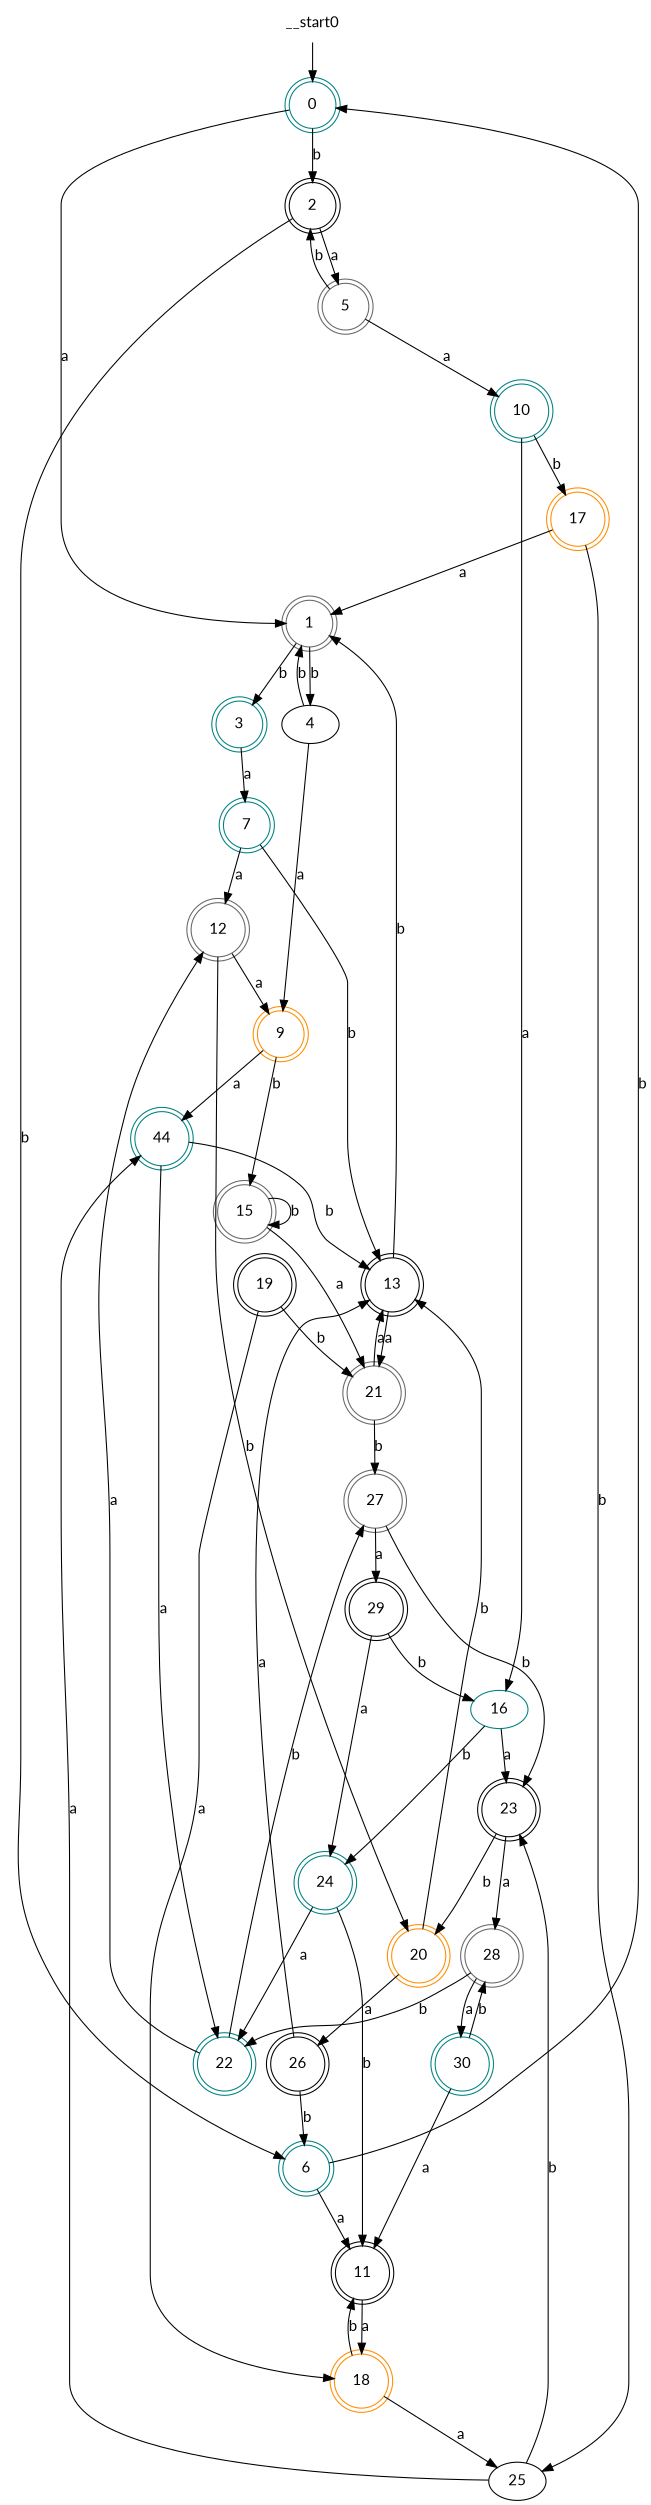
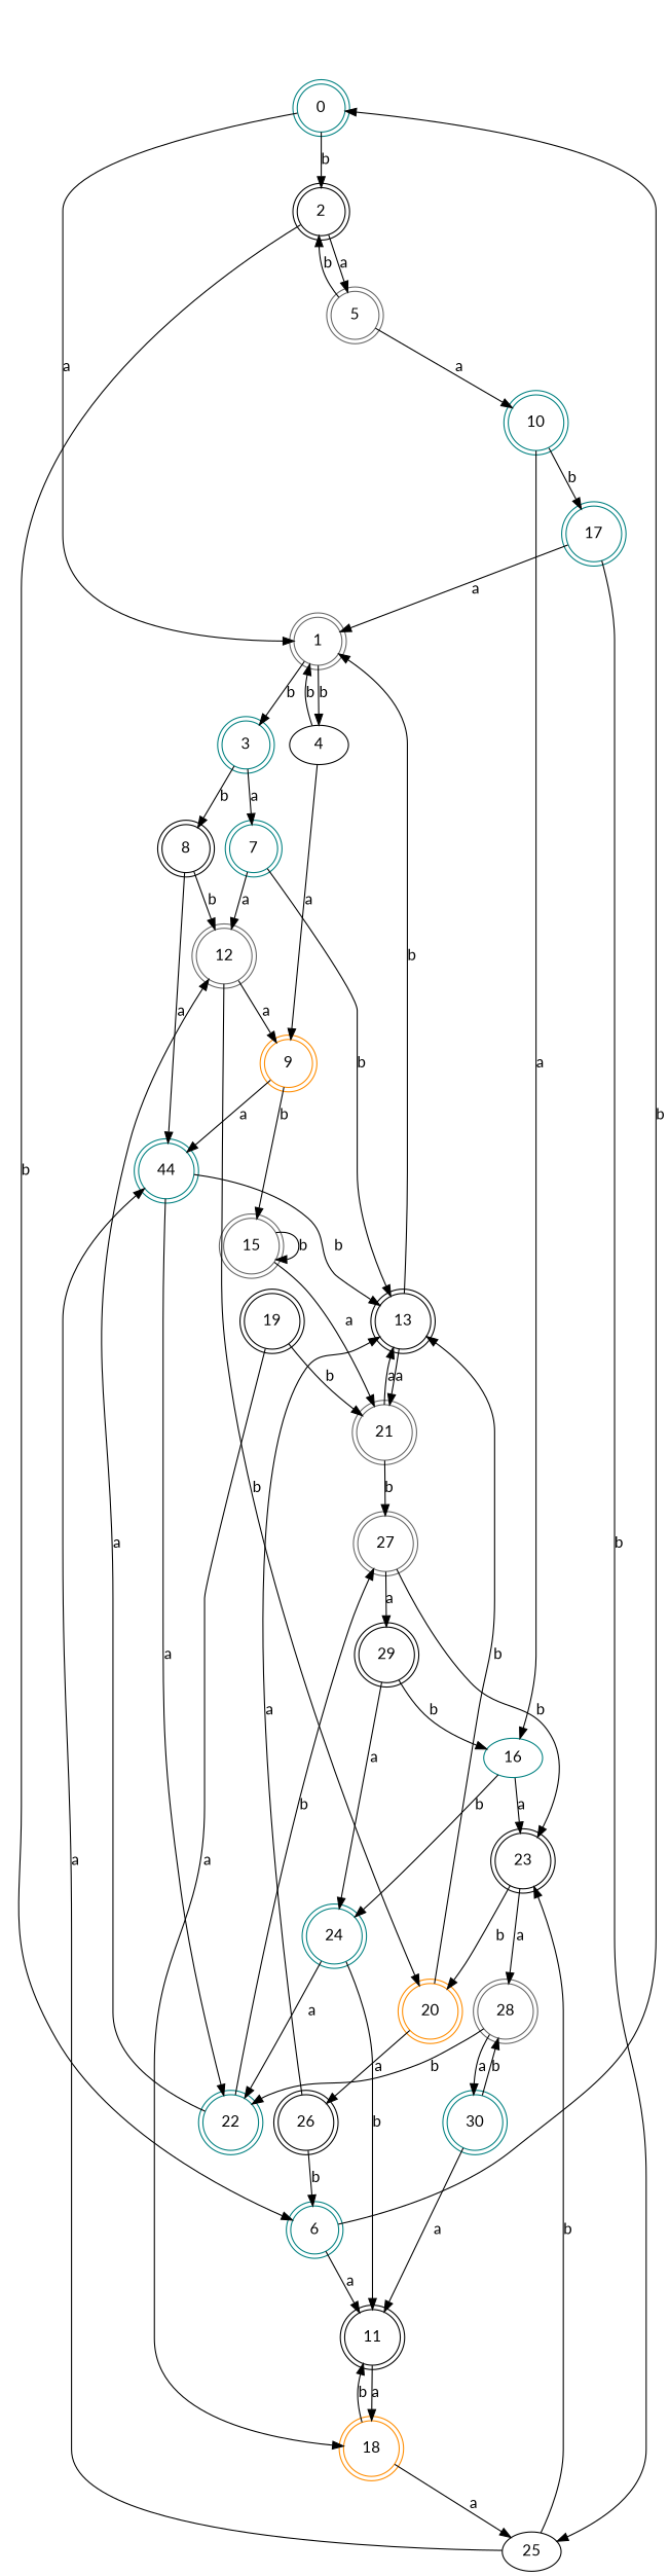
  digraph {
    fontname=Lato
    node [color=teal fontname=Lato shape=doublecircle]
    edge [fontname=Lato]
-   __start0 [color=gray40 shape=none]
    0
    1 [color=gray40]
    2 [color=black]
    3
    4 [color=black shape=""]
    5 [color=gray40]
    6
    7
+   8 [color=black]
    9 [color=darkorange]
    10
    11 [color=black]
    12 [color=gray40]
    13 [color=black]
    n16 [label=44]
    15 [color=gray40]
    16 [shape=""]
-   17 [color=darkorange]
+   17
    18 [color=darkorange]
    20 [color=darkorange]
    21 [color=gray40]
    22
    23 [color=black]
    24
    25 [color=black shape=""]
    19 [color=black]
    26 [color=black]
    27 [color=gray40]
    28 [color=gray40]
    29 [color=black]
    30
-   __start0 -> 0
    0 -> 1 [label=a]
    0 -> 2 [label=b]
    1 -> 3 [label=b]
    1 -> 4 [label=b]
    2 -> 5 [label=a]
    2 -> 6 [label=b]
    3 -> 7 [label=a]
+   3 -> 8 [label=b]
    4 -> 1 [label=b]
    4 -> 9 [label=a]
    5 -> 2 [label=b]
    5 -> 10 [label=a]
    6 -> 0 [label=b]
    6 -> 11 [label=a]
    7 -> 12 [label=a]
    7 -> 13 [label=b]
+   8 -> 12 [label=b]
+   8 -> n16 [label=a]
    9 -> n16 [label=a]
    9 -> 15 [label=b]
    10 -> 16 [label=a]
    10 -> 17 [label=b]
    11 -> 18 [label=a]
    12 -> 9 [label=a]
    12 -> 20 [label=b]
    13 -> 1 [label=b]
    13 -> 21 [label=a]
    n16 -> 13 [label=b]
    n16 -> 22 [label=a]
    15 -> 15 [label=b]
    15 -> 21 [label=a]
    16 -> 23 [label=a]
    16 -> 24 [label=b]
    17 -> 1 [label=a]
    17 -> 25 [label=b]
    18 -> 11 [label=b]
    18 -> 25 [label=a]
    20 -> 13 [label=b]
    20 -> 26 [label=a]
    21 -> 13 [label=a]
    21 -> 27 [label=b]
    22 -> 12 [label=a]
    22 -> 27 [label=b]
    23 -> 20 [label=b]
    23 -> 28 [label=a]
    24 -> 11 [label=b]
    24 -> 22 [label=a]
    25 -> n16 [label=a]
    25 -> 23 [label=b]
    19 -> 18 [label=a]
    19 -> 21 [label=b]
    26 -> 6 [label=b]
    26 -> 13 [label=a]
    27 -> 23 [label=b]
    27 -> 29 [label=a]
    28 -> 22 [label=b]
    28 -> 30 [label=a]
    29 -> 16 [label=b]
    29 -> 24 [label=a]
    30 -> 11 [label=a]
    30 -> 28 [label=b]
  }
